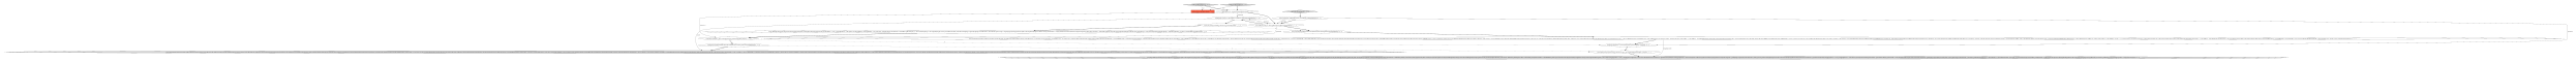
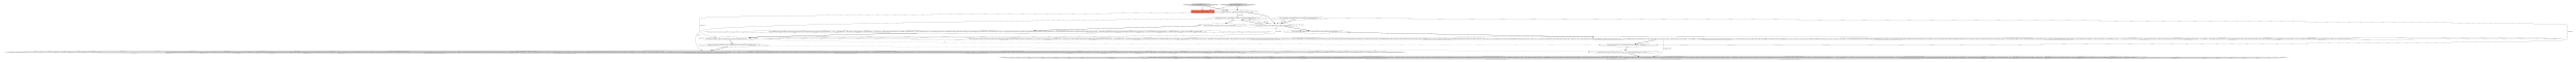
  digraph {
    fontname="Open Sans"
    node [fillcolor=white fontname="Open Sans" shape=ellipse style=filled]
    edge [fontname="Open Sans" style=bold]
    n1 [label="final DragSource source = new DragSource(dndControl,operations)@@@5@@@['1', '1', '0']"]
    n2 [label="source.setTransfer(DashboardTransfer.INSTANCE)@@@6@@@['1', '1', '0']"]
    n3 [label="final DragSource source = new DragSource(this,operations)@@@4@@@['1', '1', '1']"]
    n4 [fillcolor=lightgray label="dropTarget.addDropListener(new DropTargetListener(){@Override public void dragEnter(DropTargetEvent event){handleDragEvent(event)}@Override public void dragLeave(DropTargetEvent event){handleDragEvent(event)}@Override public void dragOperationChanged(DropTargetEvent event){handleDragEvent(event)}@Override public void dragOver(DropTargetEvent event){handleDragEvent(event)}@Override public void drop(DropTargetEvent event){handleDragEvent(event)if (event.detail == DND.DROP_MOVE) {moveDashboard(event)}}@Override public void dropAccept(DropTargetEvent event){handleDragEvent(event)}private void handleDragEvent(DropTargetEvent event){if (!isDropSupported(event)) {event.detail = DND.DROP_NONE}{event.detail = DND.DROP_MOVE}event.feedback = DND.FEEDBACK_SELECT}private boolean isDropSupported(DropTargetEvent event){DashboardItem overItem = getOverItem(event)if (selectedItem == null || overItem == null) {return false}return overItem != selectedItem}private void moveDashboard(DropTargetEvent event){DashboardItem overItem = getOverItem(event)if (selectedItem == null || overItem == null || selectedItem == overItem) {return}List<DashboardItem> newList = new ArrayList<>(items)int newIndex = newList.indexOf(overItem)newList.remove(selectedItem)newList.add(newIndex,selectedItem)DashboardViewConfiguration viewConfiguration = viewContainer.getViewConfiguration()this.setRedraw(false)try {for (DashboardItem item : items.toArray(new DashboardItem(((()){item.dispose()}for (DashboardItem oldItem : newList){DashboardItem newItem = new DashboardItem(this,oldItem.getDashboardId())newItem.copyFrom(oldItem)}}{this.layout(true,true)this.setRedraw(true)}viewConfiguration.saveSettings()}private DashboardItem getOverItem(DropTargetEvent event){Object source = event.getSource()if (source instanceof DropTarget) {Control control = ((DropTarget)source).getControl()for (Composite parent = control.getParent() parent != null parent = parent.getParent()){if (parent instanceof DashboardItem) {return (DashboardItem)parent}}}return null}})@@@41@@@['1', '1', '0']"]
    n5 [label="source.addDragListener(new DragSourceListener(){@Override public void dragStart(DragSourceEvent event){if (selectedItem == null || lastDragEndTime > 0 && System.currentTimeMillis() - lastDragEndTime < 100) {event.doit = false}{Rectangle columnBounds = selectedItem.getBounds()GC gc = new GC(this)dragImage = new Image(Display.getCurrent(),columnBounds.width,columnBounds.height)gc.copyArea(dragImage,columnBounds.x,columnBounds.y)event.image = dragImagegc.dispose()}}@Override public void dragSetData(DragSourceEvent event){if (selectedItem != null) {if (DashboardTransfer.INSTANCE.isSupportedType(event.dataType)) {event.data = selectedItem}}}@Override public void dragFinished(DragSourceEvent event){if (dragImage != null) {UIUtils.dispose(dragImage)dragImage = null}lastDragEndTime = System.currentTimeMillis()}})@@@7@@@['1', '1', '0']"]
    n6 [label="source.setTransfer(GridColumnTransfer.INSTANCE,TextTransfer.getInstance())@@@5@@@['0', '0', '1']"]
    n7 [label="DropTarget dropTarget = new DropTarget(dndControl,operations)@@@39@@@['1', '1', '0']"]
    n8 [fillcolor=lightgray label="addDragAndDropSupport['1', '0', '0']" shape=diamond]
    n9 [label="Label dndControl = item.getTitleLabel()@@@3@@@['1', '1', '0']"]
    n10 [fillcolor=tomato label="DashboardItem item@@@2@@@['1', '1', '0']" shape=box]
    n11 [label="DropTarget dropTarget = new DropTarget(this,operations)@@@112@@@['0', '0', '1']"]
    n12 [label="dropTarget.setTransfer(GridColumnTransfer.INSTANCE,TextTransfer.getInstance())@@@113@@@['0', '0', '1']"]
    n13 [fillcolor=lightgray label="dropTarget.addDropListener(new DropTargetListener(){@Override public void dragEnter(DropTargetEvent event){handleDragEvent(event)}@Override public void dragLeave(DropTargetEvent event){handleDragEvent(event)}@Override public void dragOperationChanged(DropTargetEvent event){handleDragEvent(event)}@Override public void dragOver(DropTargetEvent event){handleDragEvent(event)}@Override public void drop(DropTargetEvent event){handleDragEvent(event)if (event.detail == DND.DROP_MOVE) {moveColumns(event)}}@Override public void dropAccept(DropTargetEvent event){handleDragEvent(event)}private void handleDragEvent(DropTargetEvent event){if (!isDropSupported(event)) {event.detail = DND.DROP_NONE}{event.detail = DND.DROP_MOVE}event.feedback = DND.FEEDBACK_SELECT}private boolean isDropSupported(DropTargetEvent event){if (!hoveringOnHeaderDragArea) {return false}if (draggingColumn == null || draggingColumn.getGrid() != this) {return false}GridColumn overColumn = getOverColumn(event)return draggingColumn != overColumn}private GridColumn getOverColumn(DropTargetEvent event){Point dragPoint = getDisplay().map(null,this,new Point(event.x,event.y))return getColumn(dragPoint)}private void moveColumns(DropTargetEvent event){GridColumn overColumn = getOverColumn(event)if (draggingColumn == null || draggingColumn == overColumn) {return}IGridController gridController = getGridController()if (gridController != null) {IGridController.DropLocation locationPoint dropPoint = getDisplay().map(null,this,new Point(event.x,event.y))Rectangle columnBounds = overColumn.getBounds()if (dropPoint.x > columnBounds.x + columnBounds.width / 2) {location = IGridController.DropLocation.DROP_AFTER}{location = IGridController.DropLocation.DROP_BEFORE}gridController.moveColumn(draggingColumn.getElement(),overColumn.getElement(),location)}draggingColumn = null}})@@@114@@@['0', '0', '1']"]
    n14 [label="final int operations = DND.DROP_MOVE | DND.DROP_COPY@@@3@@@['0', '0', '1']"]
    n15 [label="dropTarget.setTransfer(DashboardTransfer.INSTANCE,TextTransfer.getInstance())@@@40@@@['1', '1', '0']"]
    n16 [label="source.addDragListener(new DragSourceListener(){@Override public void dragStart(DragSourceEvent event){if (lastDragEndTime > 0 && System.currentTimeMillis() - lastDragEndTime < 100) {event.doit = false}{Rectangle columnBoundsif (headerColumnDragStarted && hoveringColumn != null) {draggingColumn = hoveringColumncolumnBounds = hoveringColumn.getBounds()}if (rowHeaderDragStarted && hoveringRow != null) {draggingRow = hoveringRowint rowFromTop = hoveringRow - getTopIndex()columnBounds = new Rectangle(0,rowFromTop * getItemHeight(),getRowHeaderWidth(),getItemHeight())}{event.doit = falsereturn}GC gc = new GC(this)dragImage = new Image(Display.getCurrent(),columnBounds.width,columnBounds.height)gc.copyArea(dragImage,columnBounds.x,columnBounds.y)event.image = dragImagegc.dispose()}}@Override public void dragSetData(DragSourceEvent event){if (draggingColumn != null) {if (GridColumnTransfer.INSTANCE.isSupportedType(event.dataType)) {List<Object> elements = new ArrayList<>()if (isDragSingleColumn()) {elements.add(draggingColumn.getElement())}{for (GridColumn col : selectedColumns){elements.add(col.getElement())}}event.data = elements}if (TextTransfer.getInstance().isSupportedType(event.dataType)) {if (selectedColumns.size() > 1 && !isDragSingleColumn()) {StringBuilder text = new StringBuilder()for (GridColumn column : selectedColumns){if (text.length() > 0) text.append(\", \")text.append(getLabelProvider().getText(column.getElement()))}event.data = text.toString()}{event.data = getLabelProvider().getText(draggingColumn.getElement())}}}if (draggingRow != null) {if (GridColumnTransfer.INSTANCE.isSupportedType(event.dataType)) {List<Object> elements = new ArrayList<>()if (isDragSingleRow()) {elements.add(getRowElement(draggingRow))}{for (Integer row : selectedRows.keySet()){elements.add(getRowElement(row))}}event.data = elements}if (TextTransfer.getInstance().isSupportedType(event.dataType)) {List<GridColumn> columns = selectedColumnsif (columns.isEmpty()) {columns = this.columns}Set<Integer> rows = selectedRows.keySet()if (rows.isEmpty()) {rows = Collections.singleton(draggingRow)}StringBuilder text = new StringBuilder()for (Integer row : rows){if (text.length() > 0) text.append(\"\")for (int i = 0 i < columns.size() i++){GridColumn column = columns.get(i)String cellText = getContentProvider().getCellText(column.getElement(),getRowElement(row))if (i > 0) text.append(\", \")text.append(cellText)}}event.data = text.toString()}}}@Override public void dragFinished(DragSourceEvent event){draggingColumn = nulldraggingRow = nullif (dragImage != null) {UIUtils.dispose(dragImage)dragImage = null}lastDragEndTime = System.currentTimeMillis()}})@@@6@@@['0', '0', '1']"]
-   n17 [fillcolor=lightgray label="addDragAndDropSupport['0', '0', '1']" shape=diamond]
    n18 [fillcolor=lightgray label="addDragAndDropSupport['0', '1', '0']" shape=diamond]
    n1 -> n2
    n1 -> n3 [label=0 style=dashed]
    n1 -> n4 [label=source style=solid]
    n2 -> n5
    n2 -> n6 [label=0 style=dashed]
    n3 -> n1 [label=operations style=solid]
    n3 -> n1
    n3 -> n6
    n3 -> n7 [label=operations style=solid]
    n5 -> n7
    n6 -> n16
    n7 -> n11 [label=0 style=dashed]
    n7 -> n15
    n8 -> n9
    n8 -> n10 [label=true style=dotted]
    n9 -> n1 [label=dndControl style=solid]
    n9 -> n3
    n9 -> n7 [label=dndControl style=solid]
    n11 -> n12
    n12 -> n13
    n14 -> n3
    n14 -> n3 [label=operations style=solid]
    n14 -> n11 [label=operations style=solid]
    n15 -> n4
    n15 -> n12 [label=0 style=dashed]
    n16 -> n11
    n16 -> n13 [label=draggingColumn style=solid]
-   n17 -> n14
    n18 -> n9
    n18 -> n10 [label=true style=solid]
  }
